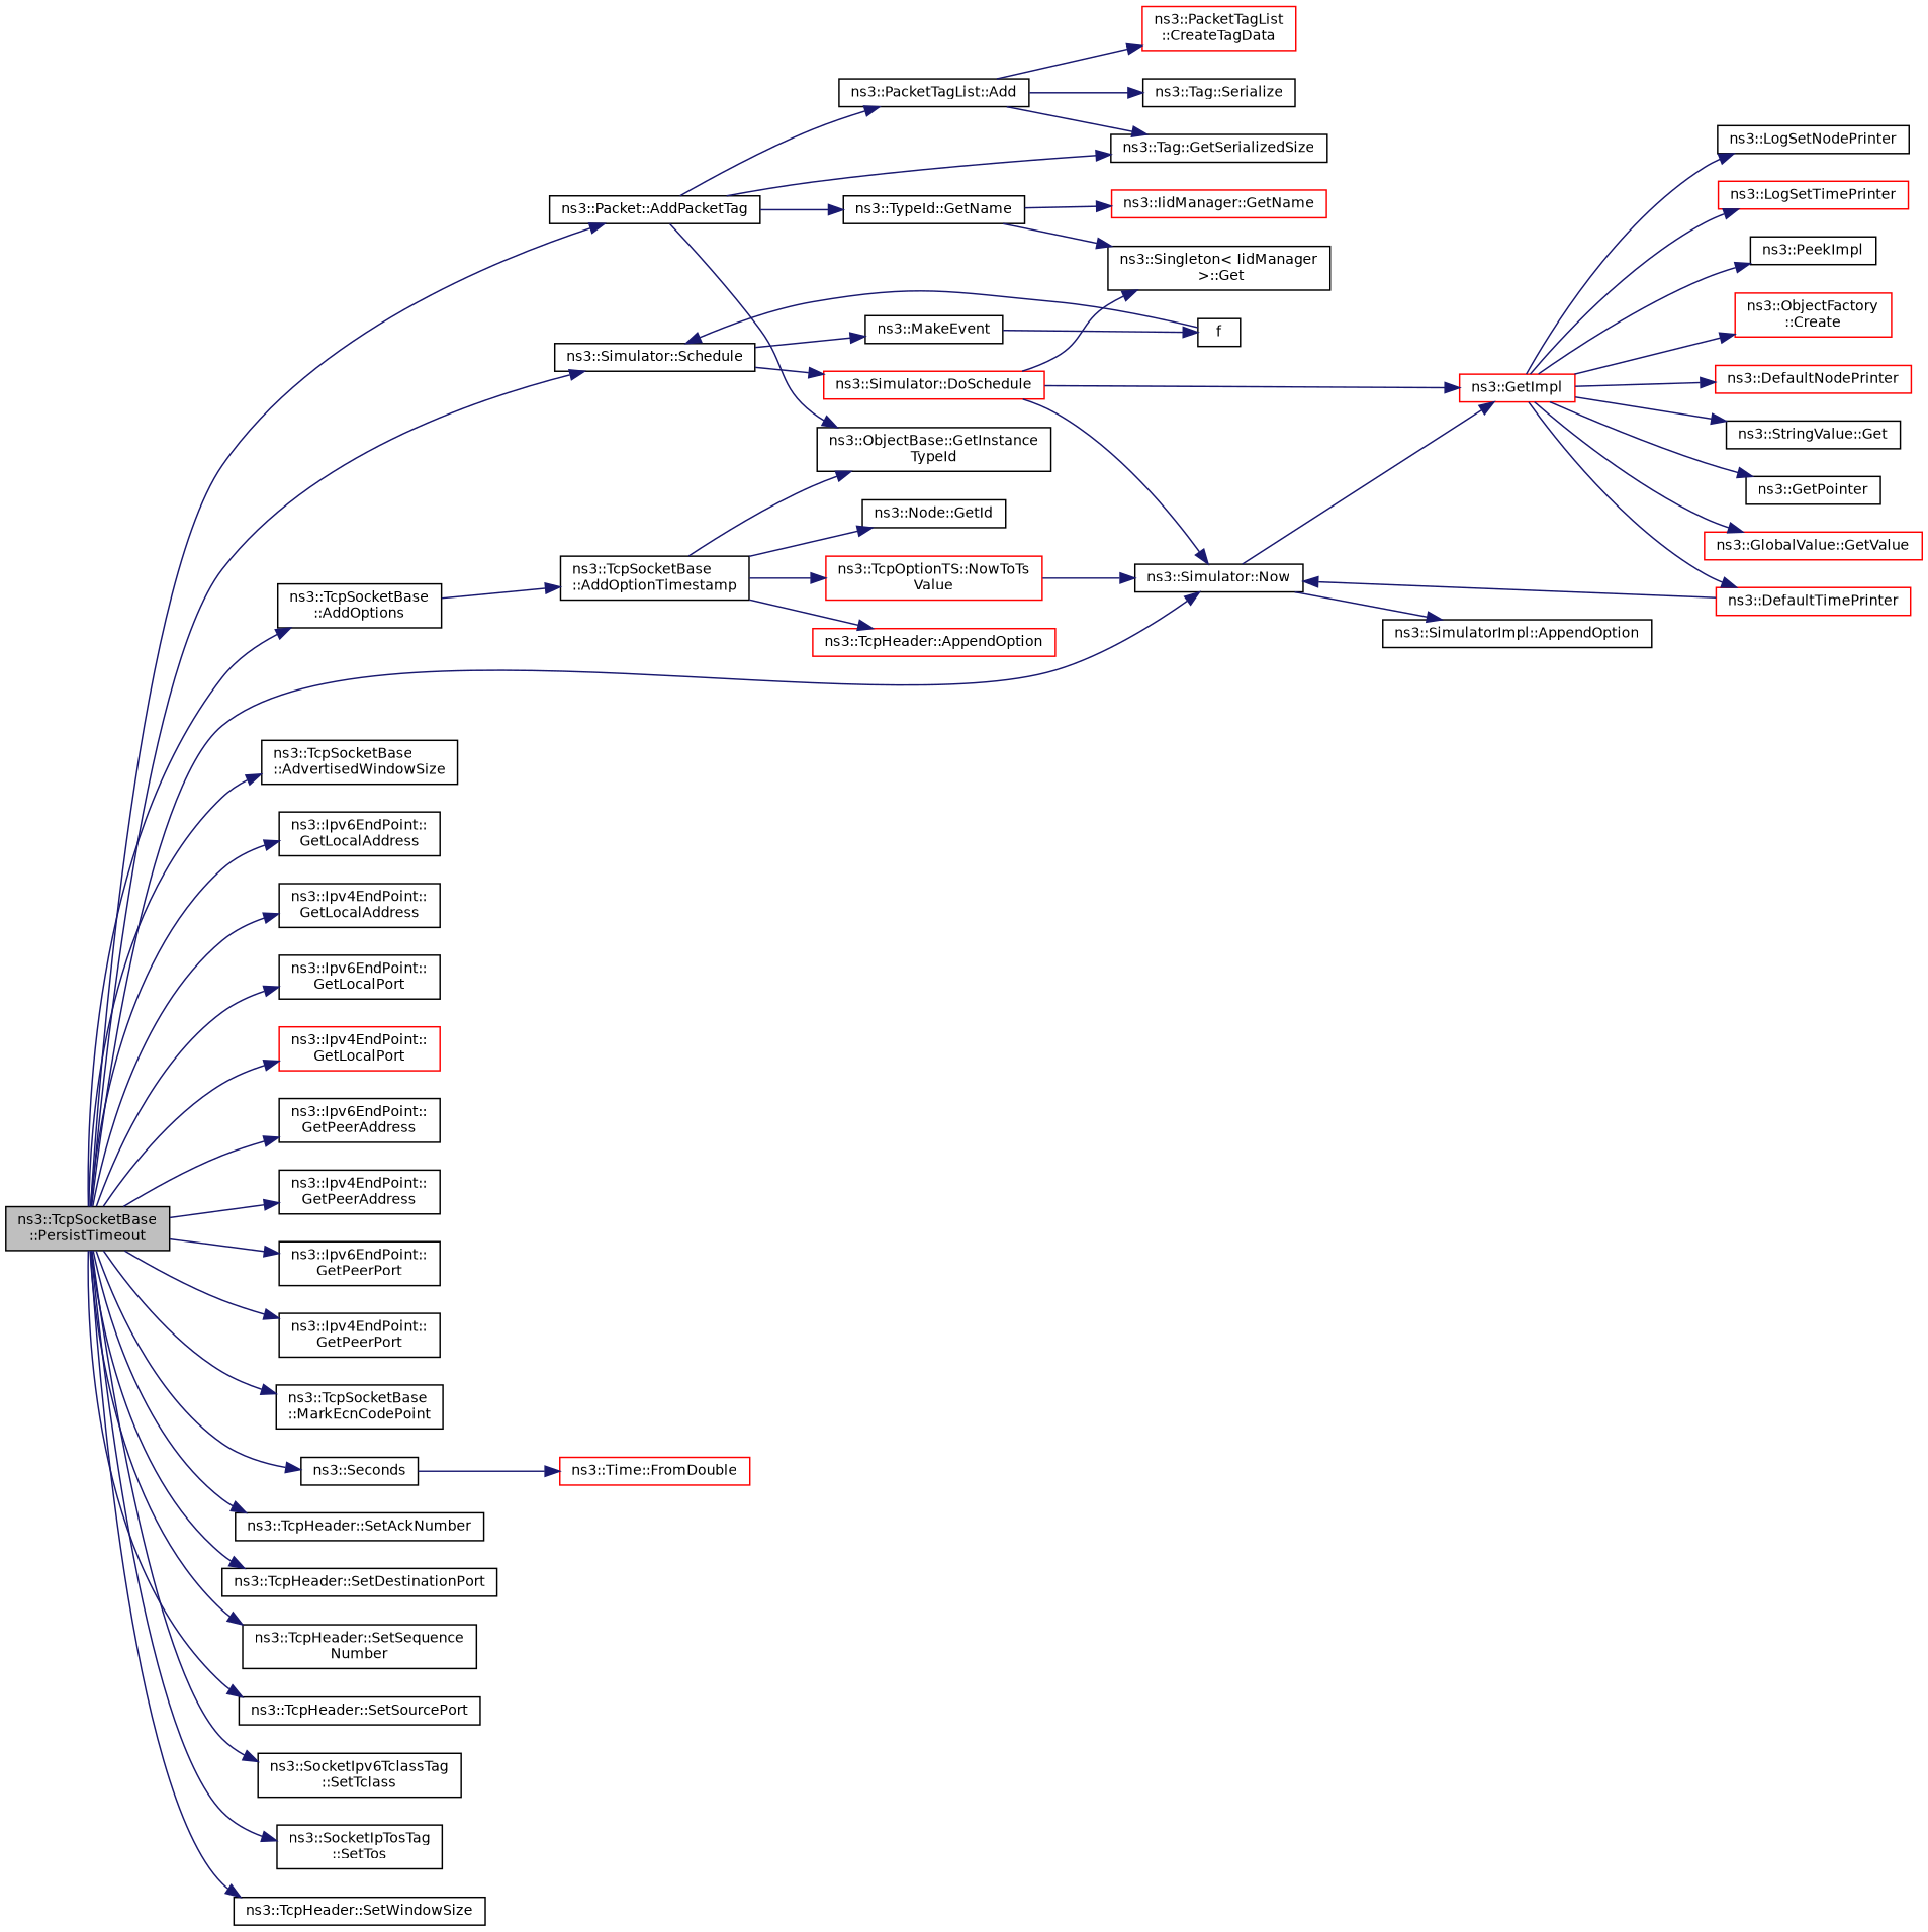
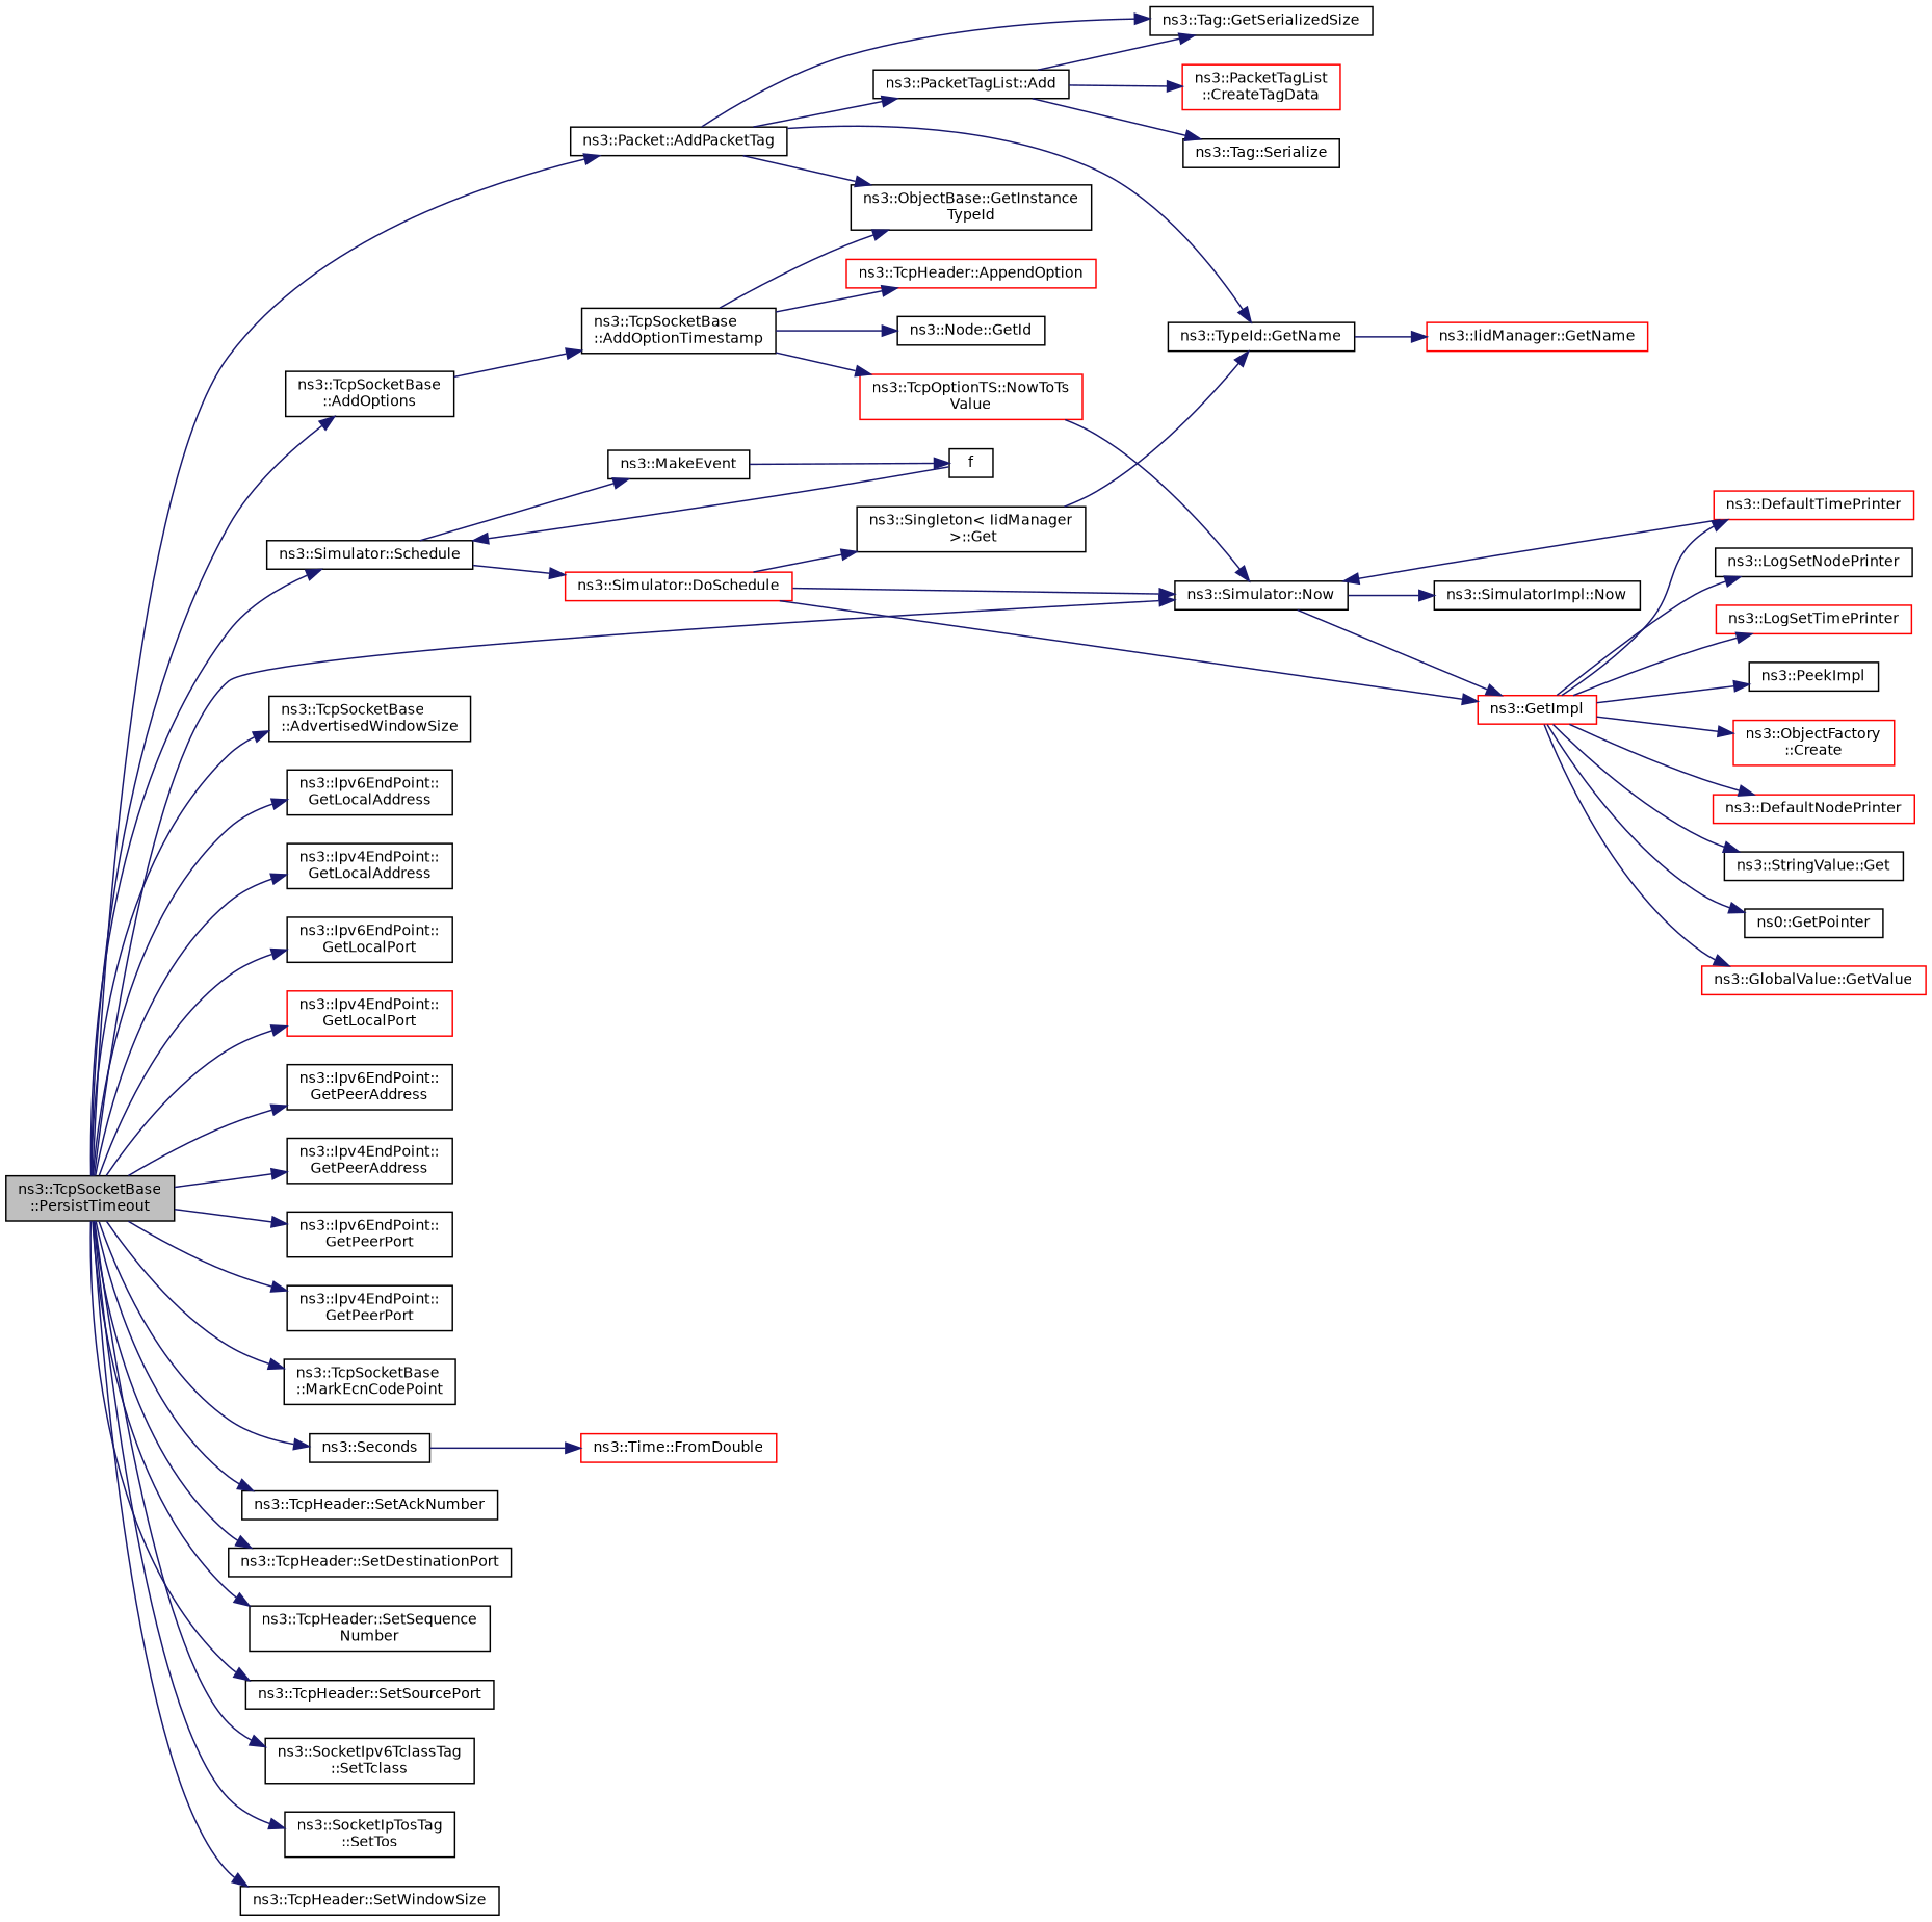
  digraph {
    rankdir=LR
    node [color=black fillcolor=white fontname=Helvetica fontsize=10 shape=record style=filled]
    edge [color=midnightblue fontname=Helvetica fontsize=10 labelfontname=Helvetica labelfontsize=10 style=solid]
    n1 [fillcolor=grey75 fontcolor=black height=0.2 label="ns3::TcpSocketBase\l::PersistTimeout" width=0.4]
    n2 [height=0.2 label="ns3::TcpSocketBase\l::AddOptions" width=0.4]
    n3 [height=0.2 label="ns3::Simulator::Now" width=0.4]
    n4 [height=0.2 label="ns3::Packet::AddPacketTag" width=0.4]
    n5 [height=0.2 label="ns3::TcpSocketBase\l::AdvertisedWindowSize" width=0.4]
    n6 [height=0.2 label="ns3::Ipv6EndPoint::\lGetLocalAddress" width=0.4]
    n7 [height=0.2 label="ns3::Ipv4EndPoint::\lGetLocalAddress" width=0.4]
    n8 [height=0.2 label="ns3::Ipv6EndPoint::\lGetLocalPort" width=0.4]
    n9 [color=red height=0.2 label="ns3::Ipv4EndPoint::\lGetLocalPort" width=0.4]
    n10 [height=0.2 label="ns3::Ipv6EndPoint::\lGetPeerAddress" width=0.4]
    n11 [height=0.2 label="ns3::Ipv4EndPoint::\lGetPeerAddress" width=0.4]
    n12 [height=0.2 label="ns3::Ipv6EndPoint::\lGetPeerPort" width=0.4]
    n13 [height=0.2 label="ns3::Ipv4EndPoint::\lGetPeerPort" width=0.4]
    n14 [height=0.2 label="ns3::TcpSocketBase\l::MarkEcnCodePoint" width=0.4]
    n15 [height=0.2 label="ns3::Simulator::Schedule" width=0.4]
    n16 [height=0.2 label="ns3::Seconds" width=0.4]
    n17 [height=0.2 label="ns3::TcpHeader::SetAckNumber" width=0.4]
    n18 [height=0.2 label="ns3::TcpHeader::SetDestinationPort" width=0.4]
    n19 [height=0.2 label="ns3::TcpHeader::SetSequence\lNumber" width=0.4]
    n20 [height=0.2 label="ns3::TcpHeader::SetSourcePort" width=0.4]
    n21 [height=0.2 label="ns3::SocketIpv6TclassTag\l::SetTclass" width=0.4]
    n22 [height=0.2 label="ns3::SocketIpTosTag\l::SetTos" width=0.4]
    n23 [height=0.2 label="ns3::TcpHeader::SetWindowSize" width=0.4]
    n24 [height=0.2 label="ns3::TcpSocketBase\l::AddOptionTimestamp" width=0.4]
    n25 [color=red height=0.2 label="ns3::GetImpl" width=0.4]
-   n26 [height=0.2 label="ns3::SimulatorImpl::AppendOption" width=0.4]
+   n26 [height=0.2 label="ns3::SimulatorImpl::Now" width=0.4]
    n27 [height=0.2 label="ns3::PacketTagList::Add" width=0.4]
    n28 [height=0.2 label="ns3::ObjectBase::GetInstance\lTypeId" width=0.4]
    n29 [height=0.2 label="ns3::Tag::GetSerializedSize" width=0.4]
    n30 [height=0.2 label="ns3::TypeId::GetName" width=0.4]
    n31 [color=red height=0.2 label="ns3::Simulator::DoSchedule" width=0.4]
    n32 [height=0.2 label="ns3::MakeEvent" width=0.4]
    n33 [color=red height=0.2 label="ns3::Time::FromDouble" width=0.4]
    n34 [color=red height=0.2 label="ns3::TcpHeader::AppendOption" width=0.4]
    n35 [height=0.2 label="ns3::Node::GetId" width=0.4]
    n36 [color=red height=0.2 label="ns3::TcpOptionTS::NowToTs\lValue" width=0.4]
    n37 [color=red height=0.2 label="ns3::ObjectFactory\l::Create" width=0.4]
    n38 [color=red height=0.2 label="ns3::DefaultNodePrinter" width=0.4]
    n39 [color=red height=0.2 label="ns3::DefaultTimePrinter" width=0.4]
    n40 [height=0.2 label="ns3::StringValue::Get" width=0.4]
-   n41 [height=0.2 label="ns3::GetPointer" width=0.4]
+   n41 [height=0.2 label="ns0::GetPointer" width=0.4]
    n42 [color=red height=0.2 label="ns3::GlobalValue::GetValue" width=0.4]
    n43 [height=0.2 label="ns3::LogSetNodePrinter" width=0.4]
    n44 [color=red height=0.2 label="ns3::LogSetTimePrinter" width=0.4]
    n45 [height=0.2 label="ns3::PeekImpl" width=0.4]
    n46 [color=red height=0.2 label="ns3::PacketTagList\l::CreateTagData" width=0.4]
    n47 [height=0.2 label="ns3::Tag::Serialize" width=0.4]
    n48 [height=0.2 label="ns3::Singleton\< IidManager\l \>::Get" width=0.4]
    n49 [color=red height=0.2 label="ns3::IidManager::GetName" width=0.4]
    n50 [height=0.2 label=f width=0.4]
    n1 -> n2
    n1 -> n3
    n1 -> n4
    n1 -> n5
    n1 -> n6
    n1 -> n7
    n1 -> n8
    n1 -> n9
    n1 -> n10
    n1 -> n11
    n1 -> n12
    n1 -> n13
    n1 -> n14
    n1 -> n15
    n1 -> n16
    n1 -> n17
    n1 -> n18
    n1 -> n19
    n1 -> n20
    n1 -> n21
    n1 -> n22
    n1 -> n23
    n2 -> n24
    n3 -> n25
    n3 -> n26
    n4 -> n27
    n4 -> n28
    n4 -> n29
    n4 -> n30
    n15 -> n31
    n15 -> n32
    n16 -> n33
    n24 -> n28
    n24 -> n34
    n24 -> n35
    n24 -> n36
    n25 -> n37
    n25 -> n38
    n25 -> n39
    n25 -> n40
    n25 -> n41
    n25 -> n42
    n25 -> n43
    n25 -> n44
    n25 -> n45
    n27 -> n29
    n27 -> n46
    n27 -> n47
-   n30 -> n48
+   n48 -> n30
    n30 -> n49
    n31 -> n3
    n31 -> n25
    n31 -> n48
    n32 -> n50
    n36 -> n3
    n39 -> n3
    n50 -> n15
  }
